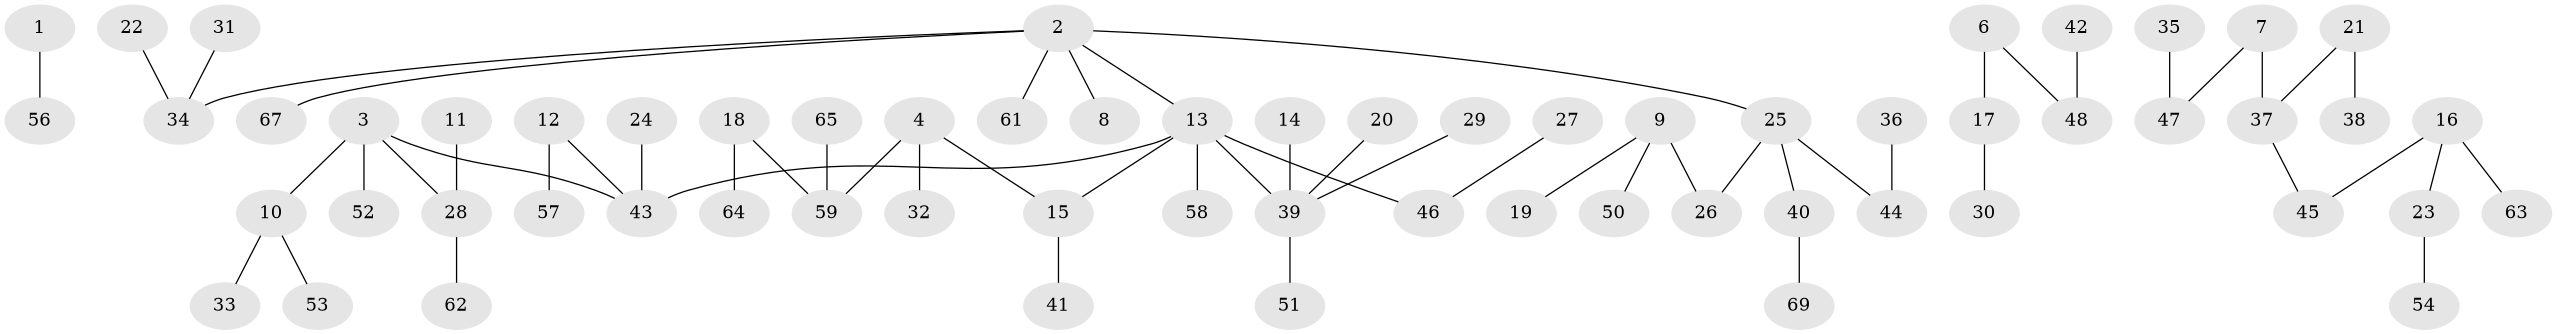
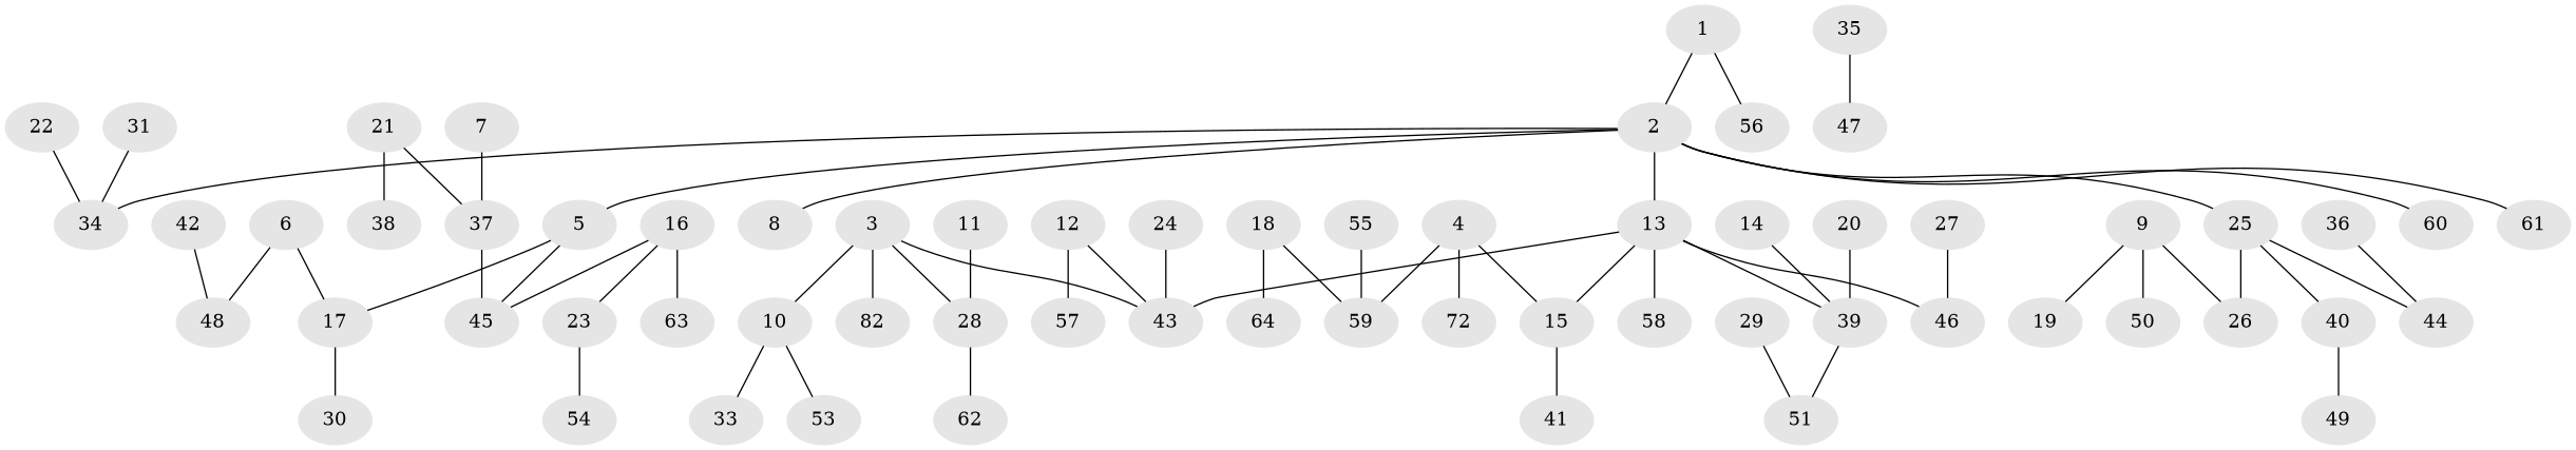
  graph {
    node [color=gray90 style=filled]
    edge [weight=1.0]
    1
    2
    56
    34
+   5
    8
    13
    25
-   60 [label=67]
+   60
    61
    17
    45
    43
    15
    39
    46
    58
    26
    44
    40
    3
    10
-   52
+   52 [label=82]
    28
    33
    53
    4
-   32
+   32 [label=72]
    59
    41
    30
    6
    48
    7
    37
    47
    62
    9
    19
    50
    11
    12
    57
    51
    14
    16
    23
    63
    54
    18
    64
    20
    21
    38
    22
    24
-   49 [label=69]
+   49
    27
    29
    31
    35
    36
    42
-   55 [label=65]
+   55
+   1 -- 2
    1 -- 56
    2 -- 34
+   2 -- 5
    2 -- 8
    2 -- 13
    2 -- 25
    2 -- 60
    2 -- 61
+   5 -- 17
+   5 -- 45
    13 -- 43
    13 -- 15
    13 -- 39
    13 -- 46
    13 -- 58
    25 -- 26
    25 -- 44
    25 -- 40
    17 -- 30
    15 -- 41
    39 -- 51
    40 -- 49
    3 -- 43
    3 -- 10
    3 -- 52
    3 -- 28
    10 -- 33
    10 -- 53
    28 -- 62
    4 -- 15
    4 -- 32
    4 -- 59
    6 -- 17
    6 -- 48
    7 -- 37
-   7 -- 47
    37 -- 45
    9 -- 26
    9 -- 19
    9 -- 50
    11 -- 28
    12 -- 43
    12 -- 57
    14 -- 39
    16 -- 45
    16 -- 23
    16 -- 63
    23 -- 54
    18 -- 59
    18 -- 64
    20 -- 39
    21 -- 37
    21 -- 38
    22 -- 34
    24 -- 43
    27 -- 46
-   29 -- 39
+   29 -- 51
    31 -- 34
    35 -- 47
    36 -- 44
    42 -- 48
    55 -- 59
  }
